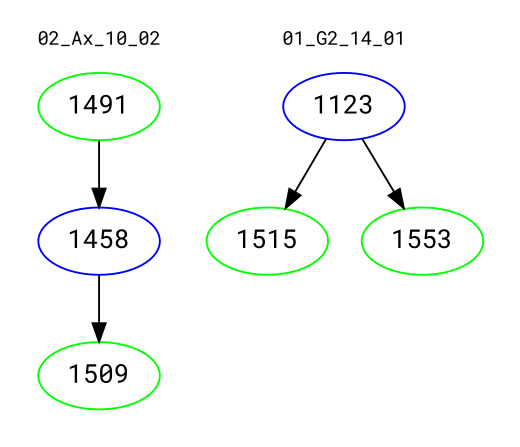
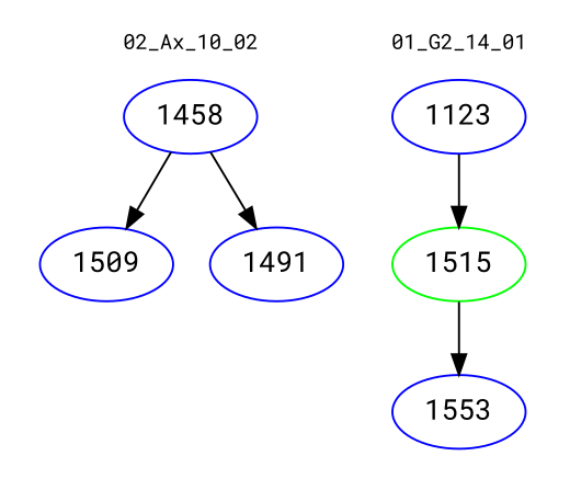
  digraph {
    fontname="Roboto Mono"
    node [color=green fontname="Roboto Mono"]
    edge [color=black fontname="Roboto Mono"]
    n1 [color=blue label=1458]
-   n2 [label=1509]
-   n3 [label=1491]
+   n2 [color=blue label=1509]
+   n3 [color=blue label=1491]
    n4 [color=blue label=1123]
    n5 [label=1515]
-   n6 [label=1553]
+   n6 [color=blue label=1553]
    subgraph cluster_1 {
      color=white
      fontsize=10
      label="02_Ax_10_02"
      n1
      n2
      n3
    }
    subgraph cluster_2 {
      color=white
      fontsize=10
      label="01_G2_14_01"
      n4
      n5
      n6
    }
    n1 -> n2
-   n3 -> n1
+   n1 -> n3
    n4 -> n5
-   n4 -> n6
+   n5 -> n6
  }
